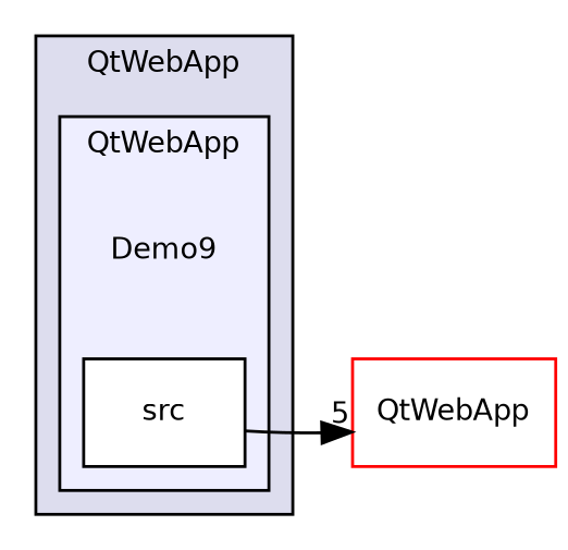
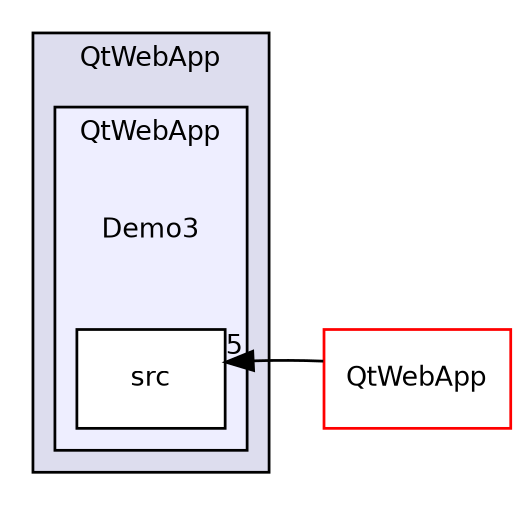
  digraph {
    compound=true
    rankdir=LR
    node [fontname=Helvetica fontsize=10 shape=box fillcolor=white style=filled]
-   n1 [label=Demo9 shape=plaintext fillcolor="" style=""]
+   n1 [label=Demo3 shape=plaintext fillcolor="" style=""]
    n2 [color=black label=src]
    n3 [color=red label=QtWebApp]
    subgraph cluster_1 {
      bgcolor="#ddddee"
      fontname=Helvetica
      fontsize=10
      label=QtWebApp
      pencolor=black
      subgraph cluster_2 {
        bgcolor="#eeeeff"
        fontname=Helvetica
        fontsize=10
        pencolor=black
        n1
        n2
      }
    }
-   n2 -> n3 [headlabel=5 labeldistance=1.5 labelfontname=Helvetica labelfontsize=10]
+   n3 -> n2 [headlabel=5 labeldistance=1.5 labelfontname=Helvetica labelfontsize=10]
  }
